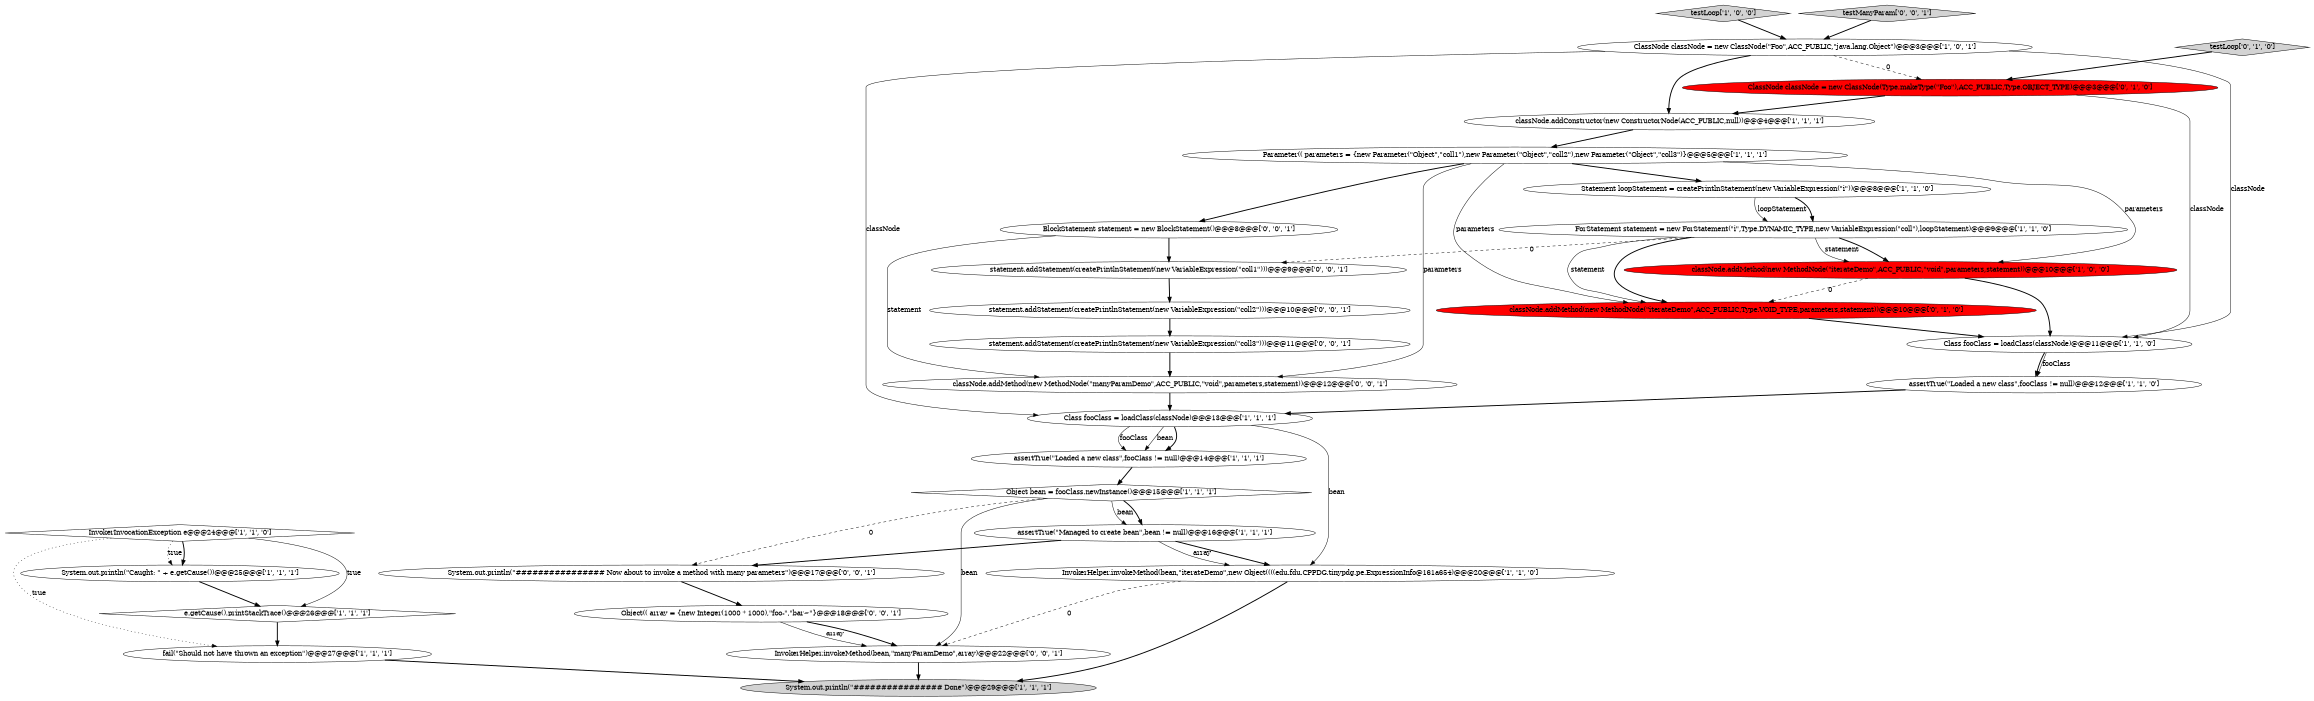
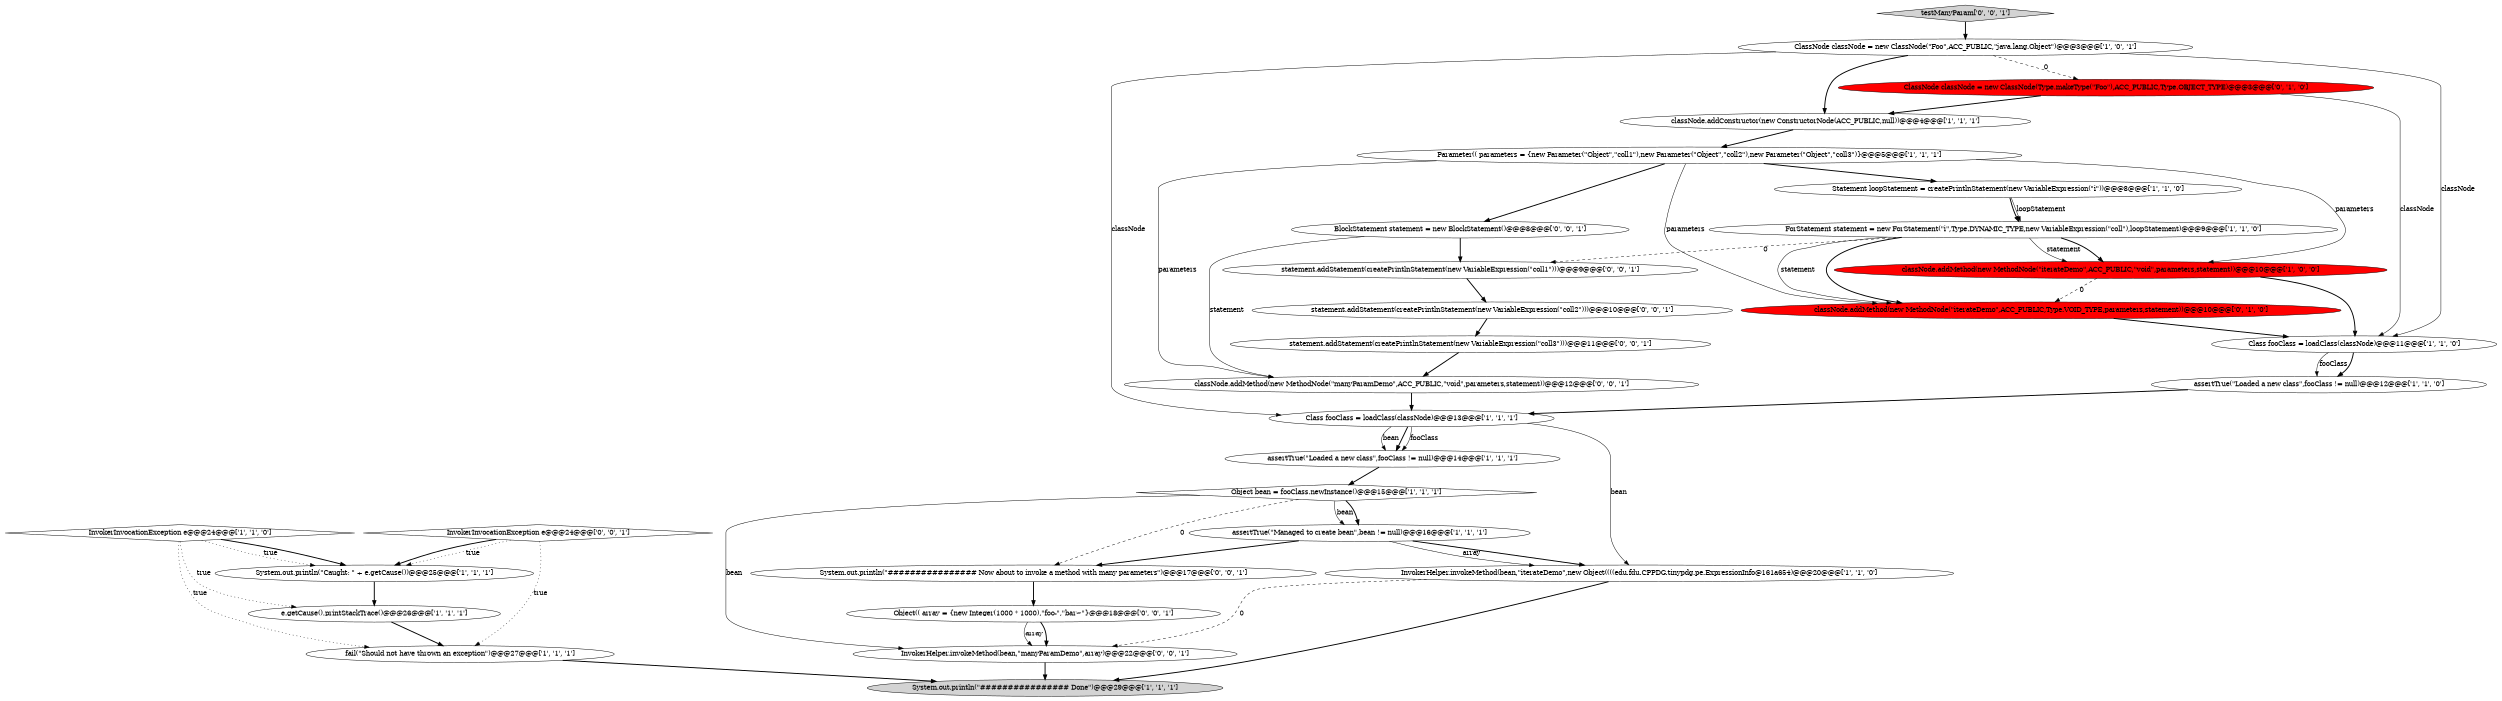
  digraph {
    node [fillcolor=white shape=ellipse style=filled]
    edge [style=bold]
-   n1 [label="e.getCause().printStackTrace()@@@26@@@['1', '1', '1']" shape=diamond]
+   n1 [label="e.getCause().printStackTrace()@@@26@@@['1', '1', '1']"]
    n2 [label="fail(\"Should not have thrown an exception\")@@@27@@@['1', '1', '1']"]
    n3 [fillcolor=lightgray label="System.out.println(\"################ Done\")@@@29@@@['1', '1', '1']"]
    n4 [label="Object(( array = {new Integer(1000 * 1000),\"foo-\",\"bar~\"}@@@18@@@['0', '0', '1']"]
    n5 [label="InvokerHelper.invokeMethod(bean,\"manyParamDemo\",array)@@@22@@@['0', '0', '1']"]
-   n6 [fillcolor=lightgray label="testLoop['1', '0', '0']" shape=diamond]
    n7 [label="ClassNode classNode = new ClassNode(\"Foo\",ACC_PUBLIC,\"java.lang.Object\")@@@3@@@['1', '0', '1']"]
    n8 [label="classNode.addConstructor(new ConstructorNode(ACC_PUBLIC,null))@@@4@@@['1', '1', '1']"]
    n9 [label="Class fooClass = loadClass(classNode)@@@13@@@['1', '1', '1']"]
    n10 [label="Class fooClass = loadClass(classNode)@@@11@@@['1', '1', '0']"]
    n11 [fillcolor=red label="ClassNode classNode = new ClassNode(Type.makeType(\"Foo\"),ACC_PUBLIC,Type.OBJECT_TYPE)@@@3@@@['0', '1', '0']"]
    n12 [label="assertTrue(\"Managed to create bean\",bean != null)@@@16@@@['1', '1', '1']"]
    n13 [label="InvokerHelper.invokeMethod(bean,\"iterateDemo\",new Object((((edu.fdu.CPPDG.tinypdg.pe.ExpressionInfo@161a654)@@@20@@@['1', '1', '0']"]
    n14 [label="System.out.println(\"################ Now about to invoke a method with many parameters\")@@@17@@@['0', '0', '1']"]
    n15 [label="statement.addStatement(createPrintlnStatement(new VariableExpression(\"coll1\")))@@@9@@@['0', '0', '1']"]
    n16 [label="statement.addStatement(createPrintlnStatement(new VariableExpression(\"coll2\")))@@@10@@@['0', '0', '1']"]
    n17 [label="statement.addStatement(createPrintlnStatement(new VariableExpression(\"coll3\")))@@@11@@@['0', '0', '1']"]
    n18 [label="classNode.addMethod(new MethodNode(\"manyParamDemo\",ACC_PUBLIC,\"void\",parameters,statement))@@@12@@@['0', '0', '1']"]
    n19 [label="assertTrue(\"Loaded a new class\",fooClass != null)@@@14@@@['1', '1', '1']"]
    n20 [label="Object bean = fooClass.newInstance()@@@15@@@['1', '1', '1']" shape=diamond]
    n21 [label="BlockStatement statement = new BlockStatement()@@@8@@@['0', '0', '1']"]
    n22 [label="Parameter(( parameters = {new Parameter(\"Object\",\"coll1\"),new Parameter(\"Object\",\"coll2\"),new Parameter(\"Object\",\"coll3\")}@@@5@@@['1', '1', '1']"]
    n23 [fillcolor=red label="classNode.addMethod(new MethodNode(\"iterateDemo\",ACC_PUBLIC,\"void\",parameters,statement))@@@10@@@['1', '0', '0']"]
    n24 [fillcolor=red label="classNode.addMethod(new MethodNode(\"iterateDemo\",ACC_PUBLIC,Type.VOID_TYPE,parameters,statement))@@@10@@@['0', '1', '0']"]
    n25 [label="Statement loopStatement = createPrintlnStatement(new VariableExpression(\"i\"))@@@8@@@['1', '1', '0']"]
    n26 [label="assertTrue(\"Loaded a new class\",fooClass != null)@@@12@@@['1', '1', '0']"]
    n27 [label="System.out.println(\"Caught: \" + e.getCause())@@@25@@@['1', '1', '1']"]
-   n28 [fillcolor=lightgray label="testLoop['0', '1', '0']" shape=diamond]
    n29 [label="ForStatement statement = new ForStatement(\"i\",Type.DYNAMIC_TYPE,new VariableExpression(\"coll\"),loopStatement)@@@9@@@['1', '1', '0']"]
    n30 [fillcolor=lightgray label="testManyParam['0', '0', '1']" shape=diamond]
    n31 [label="InvokerInvocationException e@@@24@@@['1', '1', '0']" shape=diamond]
+   n32 [label="InvokerInvocationException e@@@24@@@['0', '0', '1']" shape=diamond]
    n1 -> n2
    n2 -> n3
    n4 -> n5
    n4 -> n5 [label=array style=solid]
    n5 -> n3
-   n6 -> n7
    n7 -> n8
    n7 -> n9 [label=classNode style=solid]
    n7 -> n10 [label=classNode style=solid]
    n7 -> n11 [label=0 style=dashed]
    n8 -> n22
    n9 -> n13 [label=bean style=solid]
    n9 -> n19
    n9 -> n19 [label=fooClass style=solid]
    n9 -> n19 [label=bean style=solid]
    n10 -> n26 [label=fooClass style=solid]
    n10 -> n26
    n11 -> n8
    n11 -> n10 [label=classNode style=solid]
    n12 -> n13
    n12 -> n13 [label=array style=solid]
    n12 -> n14
    n13 -> n3
    n13 -> n5 [label=0 style=dashed]
    n14 -> n4
    n15 -> n16
    n16 -> n17
    n17 -> n18
    n18 -> n9
    n19 -> n20
    n20 -> n5 [label=bean style=solid]
    n20 -> n12 [label=bean style=solid]
    n20 -> n12
    n20 -> n14 [label=0 style=dashed]
    n21 -> n15
    n21 -> n18 [label=statement style=solid]
    n22 -> n18 [label=parameters style=solid]
    n22 -> n21
    n22 -> n23 [label=parameters style=solid]
    n22 -> n24 [label=parameters style=solid]
    n22 -> n25
    n23 -> n10
    n23 -> n24 [label=0 style=dashed]
    n24 -> n10
    n25 -> n29 [label=loopStatement style=solid]
    n25 -> n29
    n26 -> n9
    n27 -> n1
-   n28 -> n11
    n29 -> n15 [label=0 style=dashed]
    n29 -> n23
    n29 -> n23 [label=statement style=solid]
    n29 -> n24 [label=statement style=solid]
    n29 -> n24
    n30 -> n7
-   n31 -> n1 [label=true style=solid]
+   n31 -> n1 [label=true style=dotted]
    n31 -> n2 [label=true style=dotted]
    n31 -> n27
    n31 -> n27 [label=true style=dotted]
+   n32 -> n2 [label=true style=dotted]
+   n32 -> n27 [label=true style=dotted]
+   n32 -> n27
  }
